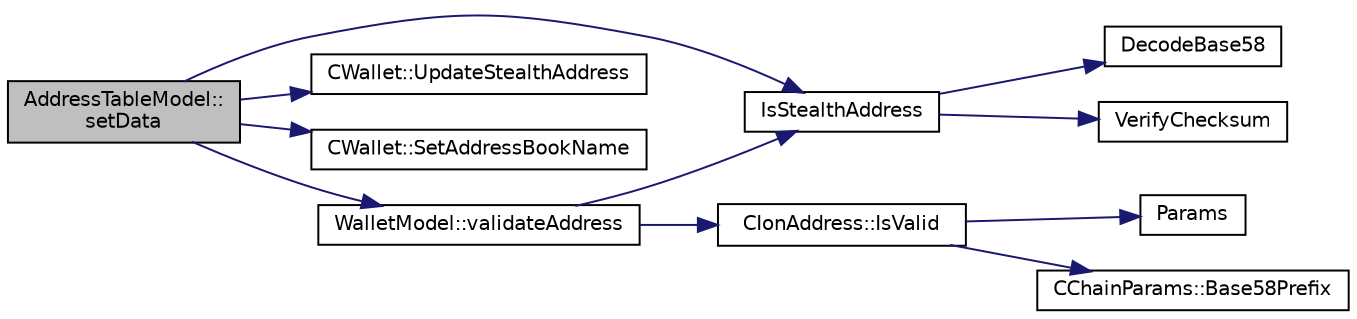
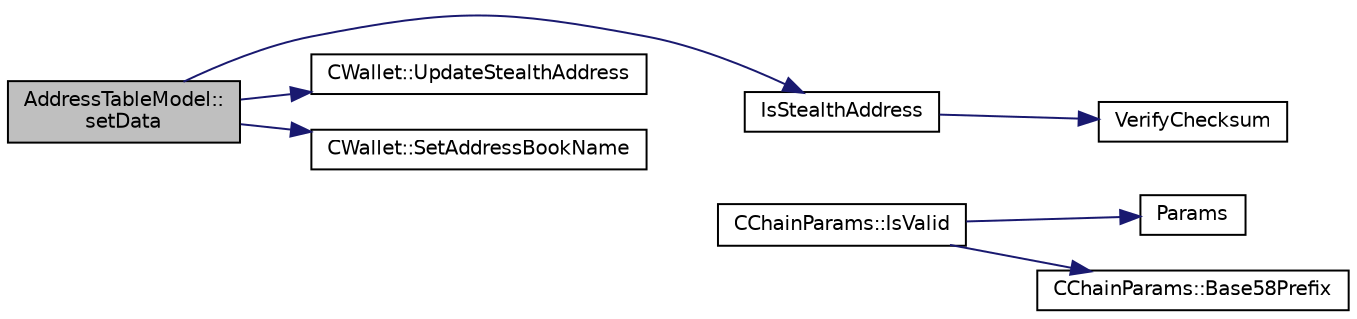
  digraph {
    rankdir=LR
    node [color=black fillcolor=white fontname=Helvetica fontsize=10 shape=record style=filled]
    edge [color=midnightblue fontname=Helvetica fontsize=10 labelfontname=Helvetica labelfontsize=10 style=solid]
    n1 [fillcolor=grey75 fontcolor=black height=0.2 label="AddressTableModel::\lsetData" width=0.4]
    n2 [height=0.2 label=IsStealthAddress width=0.4]
    n3 [height=0.2 label="CWallet::UpdateStealthAddress" width=0.4]
    n4 [height=0.2 label="CWallet::SetAddressBookName" width=0.4]
-   n5 [height=0.2 label="WalletModel::validateAddress" width=0.4]
-   n6 [height=0.2 label=DecodeBase58 width=0.4]
    n7 [height=0.2 label=VerifyChecksum width=0.4]
-   n8 [height=0.2 label="CIonAddress::IsValid" width=0.4]
+   n8 [height=0.2 label="CChainParams::IsValid" width=0.4]
    n9 [height=0.2 label=Params width=0.4]
    n10 [height=0.2 label="CChainParams::Base58Prefix" width=0.4]
    n1 -> n2
    n1 -> n3
    n1 -> n4
-   n1 -> n5
-   n2 -> n6
    n2 -> n7
-   n5 -> n2
-   n5 -> n8
    n8 -> n9
    n8 -> n10
  }
